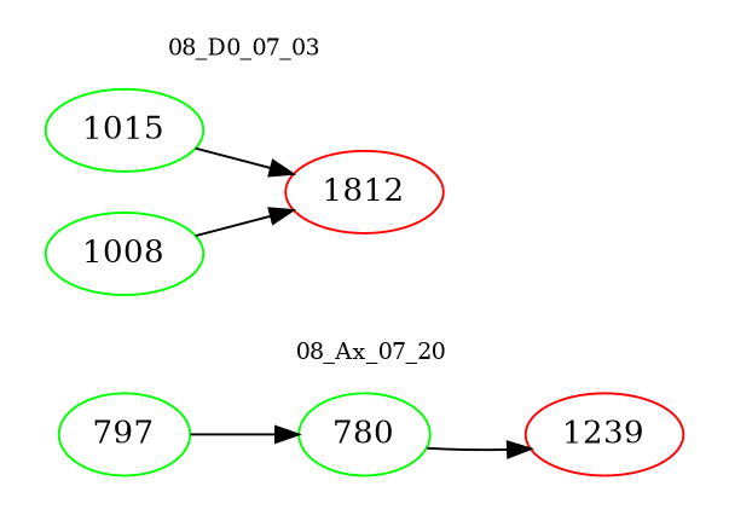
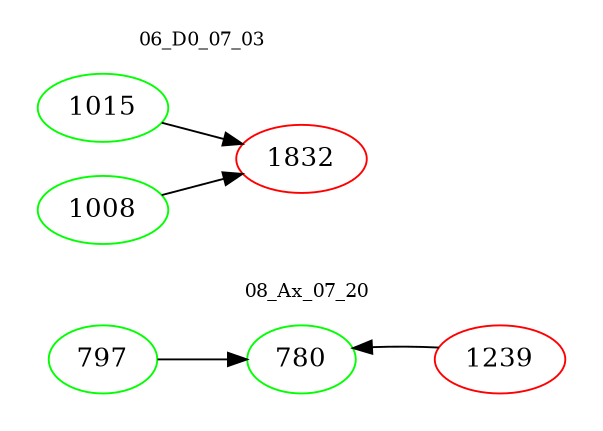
  digraph {
    rankdir=LR
    node [color=green]
    edge [color=black]
    n1 [label=797]
    n2 [label=780]
    n3 [color=red label=1239]
    n4 [label=1015]
    n5 [label=1008]
-   n6 [color=red label=1812]
+   n6 [color=red label=1832]
    subgraph cluster_1 {
      color=white
      fontsize=10
      label="08_Ax_07_20"
      n1
      n2
      n3
    }
    subgraph cluster_2 {
      color=white
      fontsize=10
-     label="08_D0_07_03"
+     label="06_D0_07_03"
      n4
      n5
      n6
    }
    n1 -> n2
-   n2 -> n3
+   n3 -> n2
    n4 -> n6
    n5 -> n6
  }
